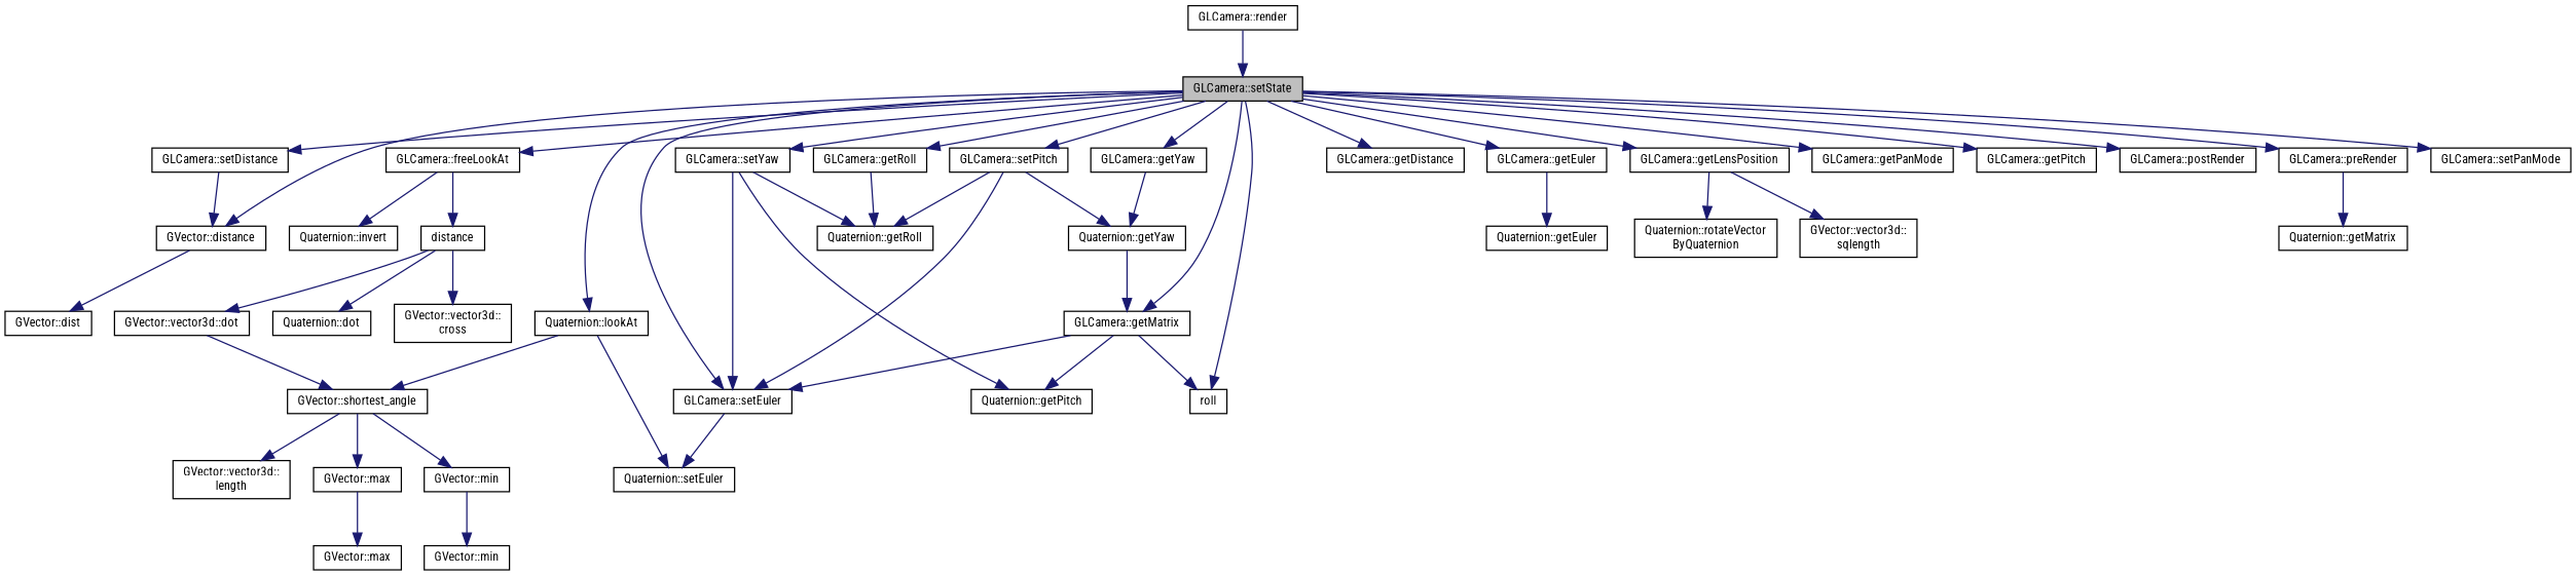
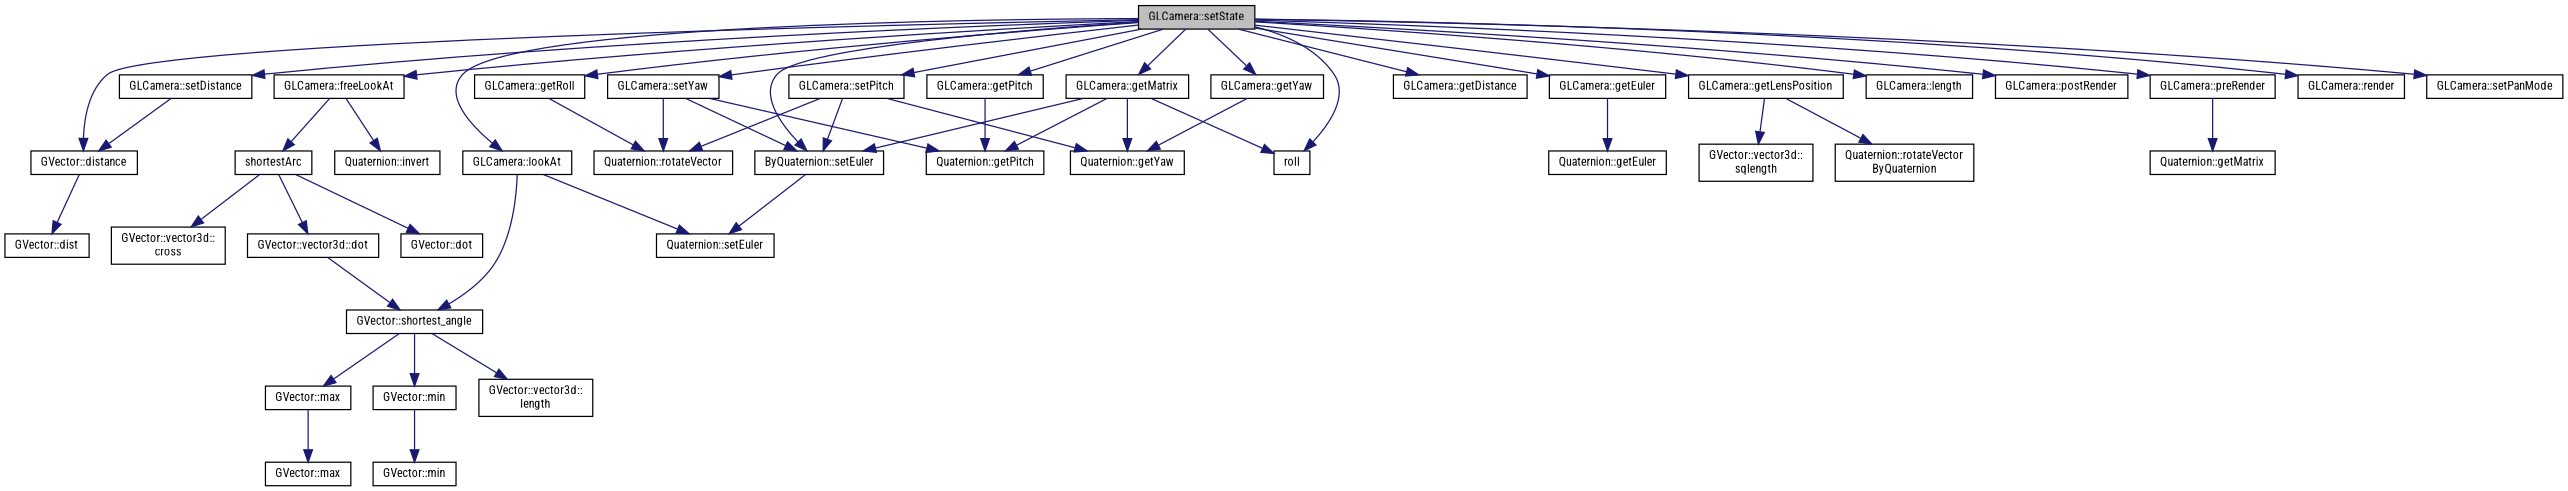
  digraph {
    fontname="Roboto Condensed"
    rankdir=TB
    node [color=black fillcolor=white fontname="Roboto Condensed" fontsize=10 shape=record style=filled]
    edge [color=midnightblue fontname="Roboto Condensed" fontsize=10 labelfontname=Helvetica labelfontsize=10 style=solid]
    n1 [fillcolor=grey75 fontcolor=black height=0.2 label="GLCamera::setState" width=0.4]
    n2 [height=0.2 label="GVector::distance" width=0.4]
    n3 [height=0.2 label="GLCamera::freeLookAt" width=0.4]
    n4 [height=0.2 label="GLCamera::getDistance" width=0.4]
    n5 [height=0.2 label="GLCamera::getEuler" width=0.4]
    n6 [height=0.2 label="GLCamera::getLensPosition" width=0.4]
-   n7 [height=0.2 label="GLCamera::getPanMode" width=0.4]
+   n7 [height=0.2 label="GLCamera::length" width=0.4]
    n8 [height=0.2 label="GLCamera::getPitch" width=0.4]
    n9 [height=0.2 label="GLCamera::getRoll" width=0.4]
    n10 [height=0.2 label="GLCamera::getYaw" width=0.4]
-   n11 [height=0.2 label="Quaternion::lookAt" width=0.4]
+   n11 [height=0.2 label="GLCamera::lookAt" width=0.4]
    n12 [height=0.2 label="GLCamera::postRender" width=0.4]
    n13 [height=0.2 label="GLCamera::preRender" width=0.4]
    n14 [height=0.2 label="GLCamera::render" width=0.4]
    n15 [height=0.2 label=roll width=0.4]
    n16 [height=0.2 label="GLCamera::setDistance" width=0.4]
-   n17 [height=0.2 label="GLCamera::setEuler" width=0.4]
+   n17 [height=0.2 label="ByQuaternion::setEuler" width=0.4]
    n18 [height=0.2 label="GLCamera::setPanMode" width=0.4]
    n19 [height=0.2 label="GLCamera::setPitch" width=0.4]
    n20 [height=0.2 label="GLCamera::getMatrix" width=0.4]
    n21 [height=0.2 label="GLCamera::setYaw" width=0.4]
    n22 [height=0.2 label="GVector::dist" width=0.4]
    n23 [height=0.2 label="Quaternion::invert" width=0.4]
-   n24 [height=0.2 label=distance width=0.4]
+   n24 [height=0.2 label=shortestArc width=0.4]
    n25 [height=0.2 label="Quaternion::getEuler" width=0.4]
    n26 [height=0.2 label="Quaternion::rotateVector\lByQuaternion" width=0.4]
    n27 [height=0.2 label="GVector::vector3d::\lsqlength" width=0.4]
    n28 [height=0.2 label="Quaternion::getPitch" width=0.4]
-   n29 [height=0.2 label="Quaternion::getRoll" width=0.4]
+   n29 [height=0.2 label="Quaternion::rotateVector" width=0.4]
    n30 [height=0.2 label="Quaternion::getYaw" width=0.4]
    n31 [height=0.2 label="Quaternion::setEuler" width=0.4]
    n32 [height=0.2 label="GVector::shortest_angle" width=0.4]
    n33 [height=0.2 label="Quaternion::getMatrix" width=0.4]
    n34 [height=0.2 label="GVector::vector3d::\lcross" width=0.4]
    n35 [height=0.2 label="GVector::vector3d::dot" width=0.4]
-   n36 [height=0.2 label="Quaternion::dot" width=0.4]
+   n36 [height=0.2 label="GVector::dot" width=0.4]
    n37 [height=0.2 label="GVector::max" width=0.4]
    n38 [height=0.2 label="GVector::min" width=0.4]
    n39 [height=0.2 label="GVector::vector3d::\llength" width=0.4]
    n40 [height=0.2 label="GVector::max" width=0.4]
    n41 [height=0.2 label="GVector::min" width=0.4]
    n1 -> n2
    n1 -> n3
    n1 -> n4
    n1 -> n5
    n1 -> n6
    n1 -> n7
    n1 -> n8
    n1 -> n9
    n1 -> n10
    n1 -> n11
    n1 -> n12
    n1 -> n13
-   n14 -> n1
+   n1 -> n14
    n1 -> n15
    n1 -> n16
    n1 -> n17
    n1 -> n18
    n1 -> n19
    n1 -> n20
    n1 -> n21
    n2 -> n22
    n3 -> n23
    n3 -> n24
    n5 -> n25
    n6 -> n26
    n6 -> n27
+   n8 -> n28
    n9 -> n29
    n10 -> n30
    n11 -> n31
    n11 -> n32
    n13 -> n33
    n16 -> n2
    n17 -> n31
    n19 -> n17
    n19 -> n29
    n19 -> n30
    n20 -> n15
    n20 -> n17
    n20 -> n28
-   n30 -> n20
+   n20 -> n30
    n21 -> n17
    n21 -> n28
    n21 -> n29
    n24 -> n34
    n24 -> n35
    n24 -> n36
    n32 -> n37
    n32 -> n38
    n32 -> n39
    n35 -> n32
    n37 -> n40
    n38 -> n41
  }
